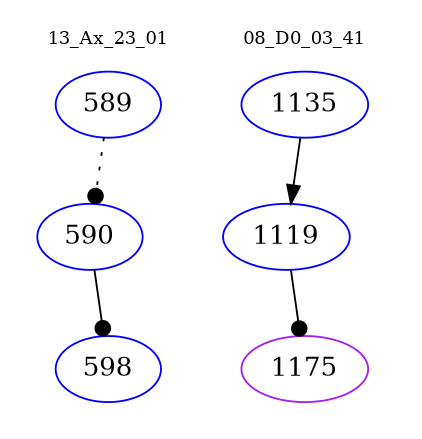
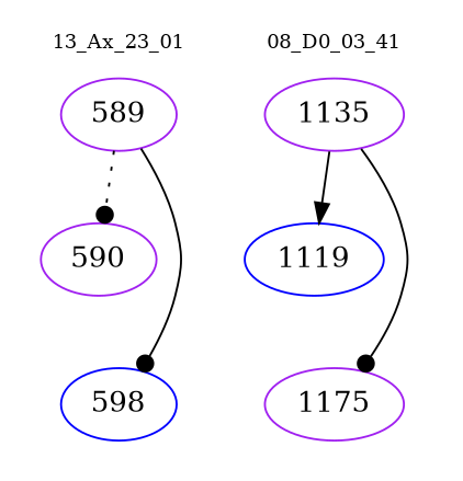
  digraph {
    fontname="DejaVu Serif"
    node [color=blue fontname="DejaVu Serif"]
    edge [arrowhead=dot color=black fontname="DejaVu Serif" style=solid]
-   n1 [label=589]
-   n2 [label=590]
+   n1 [color=purple label=589]
+   n2 [color=purple label=590]
    n3 [label=598]
-   n4 [label=1135]
+   n4 [color=purple label=1135]
    n5 [label=1119]
    n6 [color=purple label=1175]
    subgraph cluster_1 {
      color=white
      fontsize=10
      label="13_Ax_23_01"
      n1
      n2
      n3
    }
    subgraph cluster_2 {
      color=white
      fontsize=10
      label="08_D0_03_41"
      n4
      n5
      n6
    }
    n1 -> n2 [style=dotted]
-   n2 -> n3
+   n1 -> n3
    n4 -> n5 [arrowhead=normal]
-   n5 -> n6
+   n4 -> n6
  }
